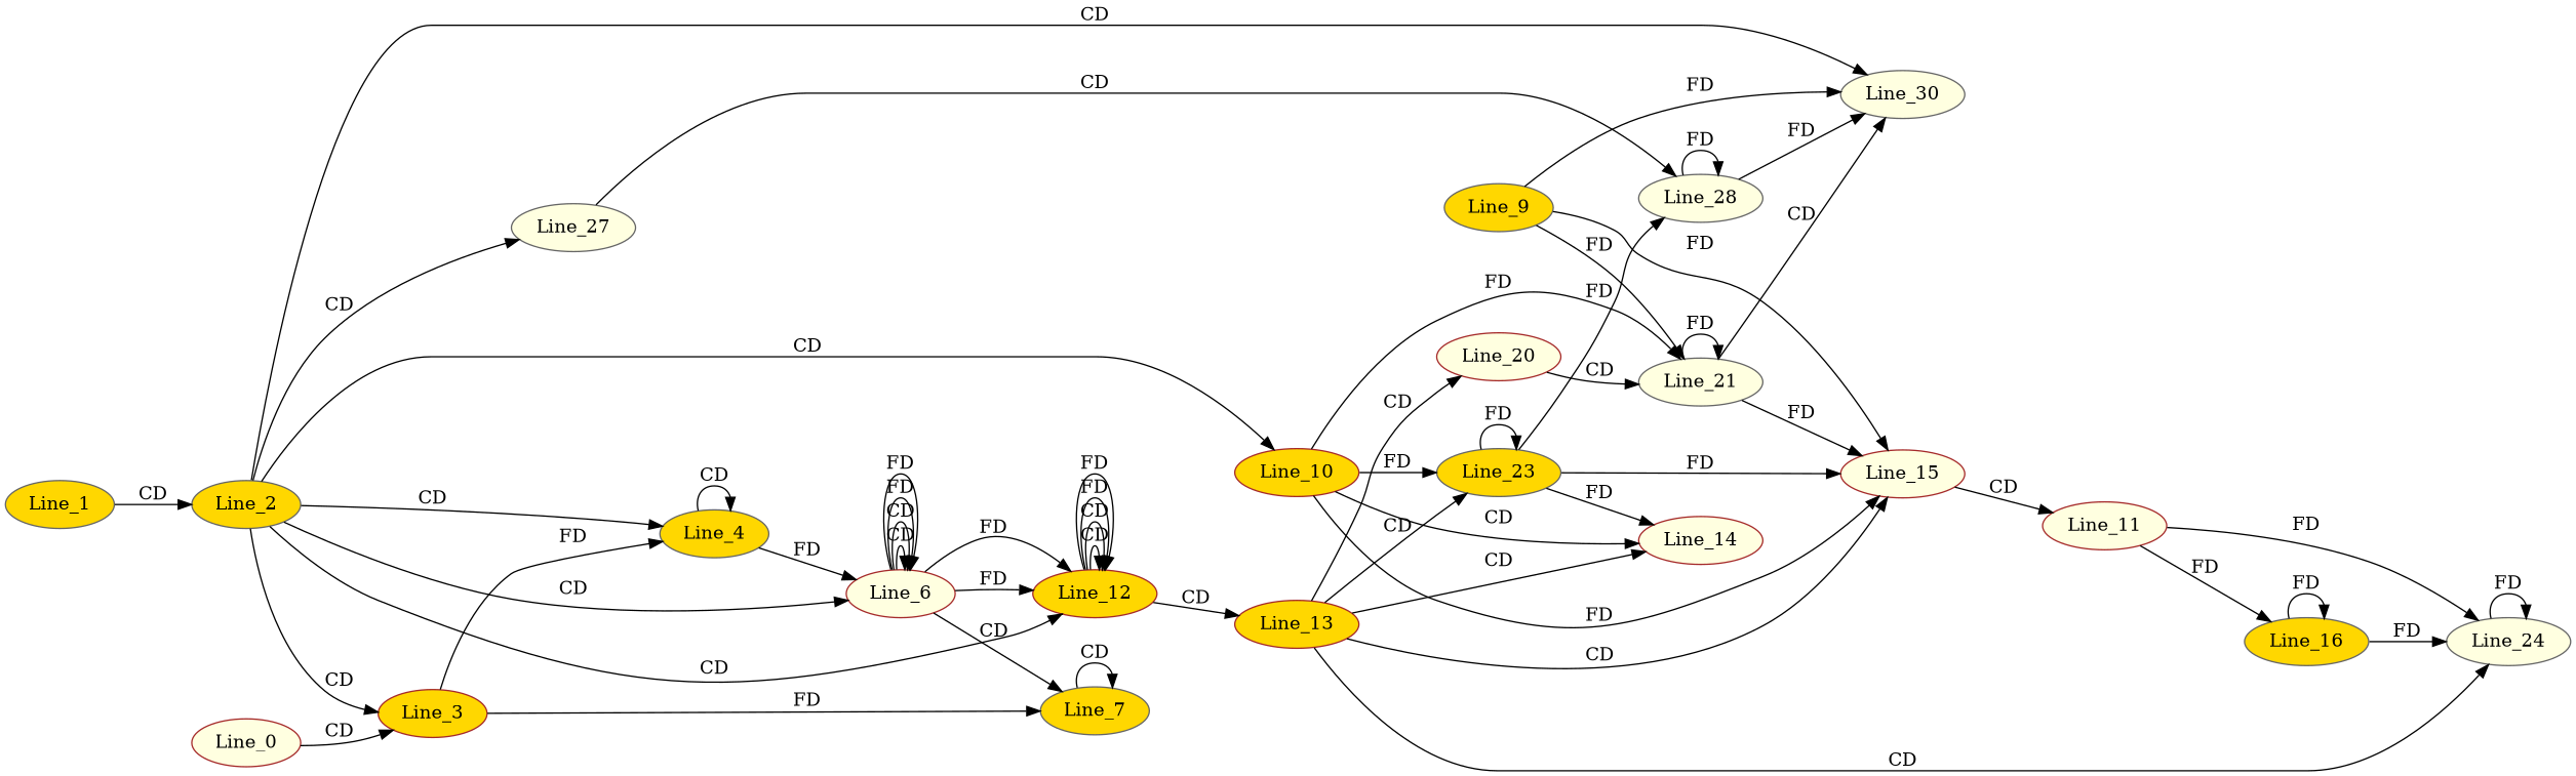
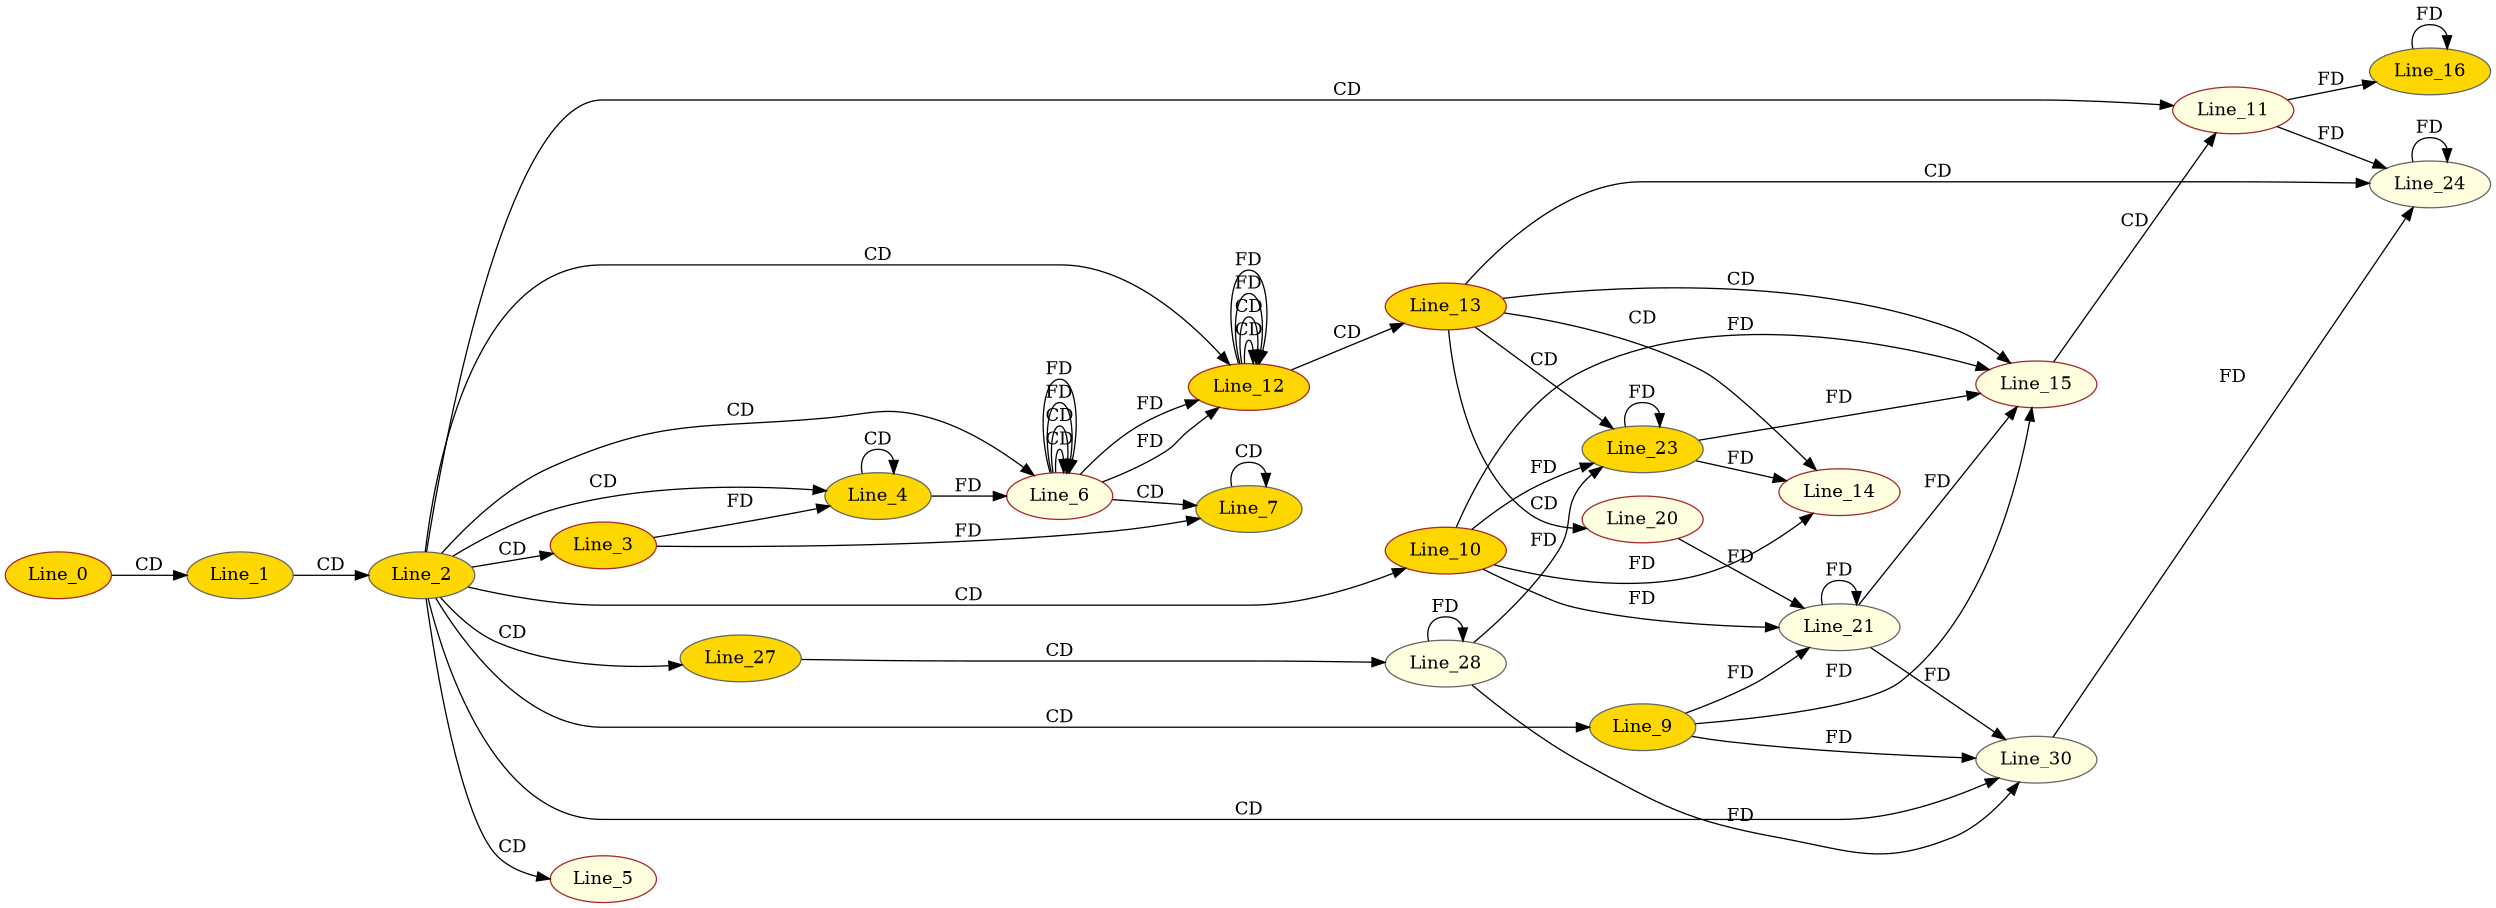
  digraph {
    rankdir=LR
    node [color=gray40 fillcolor=gold style=filled]
-   Line_0 [color=brown fillcolor=lightyellow]
+   Line_0 [color=brown]
    Line_1
    Line_2
    Line_3 [color=brown]
    Line_4
+   Line_5 [color=brown fillcolor=lightyellow]
    Line_6 [color=brown fillcolor=lightyellow]
    Line_9
    Line_10 [color=brown]
    Line_11 [color=brown fillcolor=lightyellow]
    Line_12 [color=brown]
-   Line_27 [fillcolor=lightyellow]
+   Line_27
    Line_30 [fillcolor=lightyellow]
    Line_7
    Line_15 [color=brown fillcolor=lightyellow]
    Line_21 [fillcolor=lightyellow]
    Line_14 [color=brown fillcolor=lightyellow]
    Line_23
    Line_16
    Line_24 [fillcolor=lightyellow]
    Line_13 [color=brown]
    Line_28 [fillcolor=lightyellow]
    Line_20 [color=brown fillcolor=lightyellow]
-   Line_0 -> Line_3 [label=CD]
+   Line_0 -> Line_1 [label=CD]
    Line_1 -> Line_2 [label=CD]
    Line_2 -> Line_3 [label=CD]
    Line_2 -> Line_4 [label=CD]
+   Line_2 -> Line_5 [label=CD]
    Line_2 -> Line_6 [label=CD]
+   Line_2 -> Line_9 [label=CD]
    Line_2 -> Line_10 [label=CD]
+   Line_2 -> Line_11 [label=CD]
    Line_2 -> Line_12 [label=CD]
    Line_2 -> Line_27 [label=CD]
    Line_2 -> Line_30 [label=CD]
    Line_3 -> Line_4 [label=FD]
    Line_3 -> Line_7 [label=FD]
    Line_4 -> Line_4 [label=CD]
    Line_4 -> Line_6 [label=FD]
    Line_6 -> Line_6 [label=CD]
    Line_6 -> Line_6 [label=CD]
    Line_6 -> Line_6 [label=FD]
    Line_6 -> Line_6 [label=FD]
    Line_6 -> Line_12 [label=FD]
    Line_6 -> Line_12 [label=FD]
    Line_6 -> Line_7 [label=CD]
    Line_9 -> Line_30 [label=FD]
    Line_9 -> Line_15 [label=FD]
    Line_9 -> Line_21 [label=FD]
    Line_10 -> Line_15 [label=FD]
    Line_10 -> Line_21 [label=FD]
-   Line_10 -> Line_14 [label=CD]
+   Line_10 -> Line_14 [label=FD]
    Line_10 -> Line_23 [label=FD]
    Line_11 -> Line_16 [label=FD]
    Line_11 -> Line_24 [label=FD]
    Line_12 -> Line_12 [label=CD]
    Line_12 -> Line_12 [label=CD]
    Line_12 -> Line_12 [label=FD]
    Line_12 -> Line_12 [label=FD]
    Line_12 -> Line_13 [label=CD]
    Line_27 -> Line_28 [label=CD]
    Line_7 -> Line_7 [label=CD]
    Line_15 -> Line_11 [label=CD]
-   Line_21 -> Line_30 [label=CD]
+   Line_21 -> Line_30 [label=FD]
    Line_21 -> Line_15 [label=FD]
    Line_21 -> Line_21 [label=FD]
    Line_23 -> Line_15 [label=FD]
    Line_23 -> Line_14 [label=FD]
    Line_23 -> Line_23 [label=FD]
-   Line_23 -> Line_28 [label=FD]
+   Line_28 -> Line_23 [label=FD]
    Line_16 -> Line_16 [label=FD]
-   Line_16 -> Line_24 [label=FD]
+   Line_30 -> Line_24 [label=FD]
    Line_24 -> Line_24 [label=FD]
    Line_13 -> Line_15 [label=CD]
    Line_13 -> Line_14 [label=CD]
    Line_13 -> Line_23 [label=CD]
    Line_13 -> Line_24 [label=CD]
    Line_13 -> Line_20 [label=CD]
    Line_28 -> Line_30 [label=FD]
    Line_28 -> Line_28 [label=FD]
-   Line_20 -> Line_21 [label=CD]
+   Line_20 -> Line_21 [label=FD]
  }
